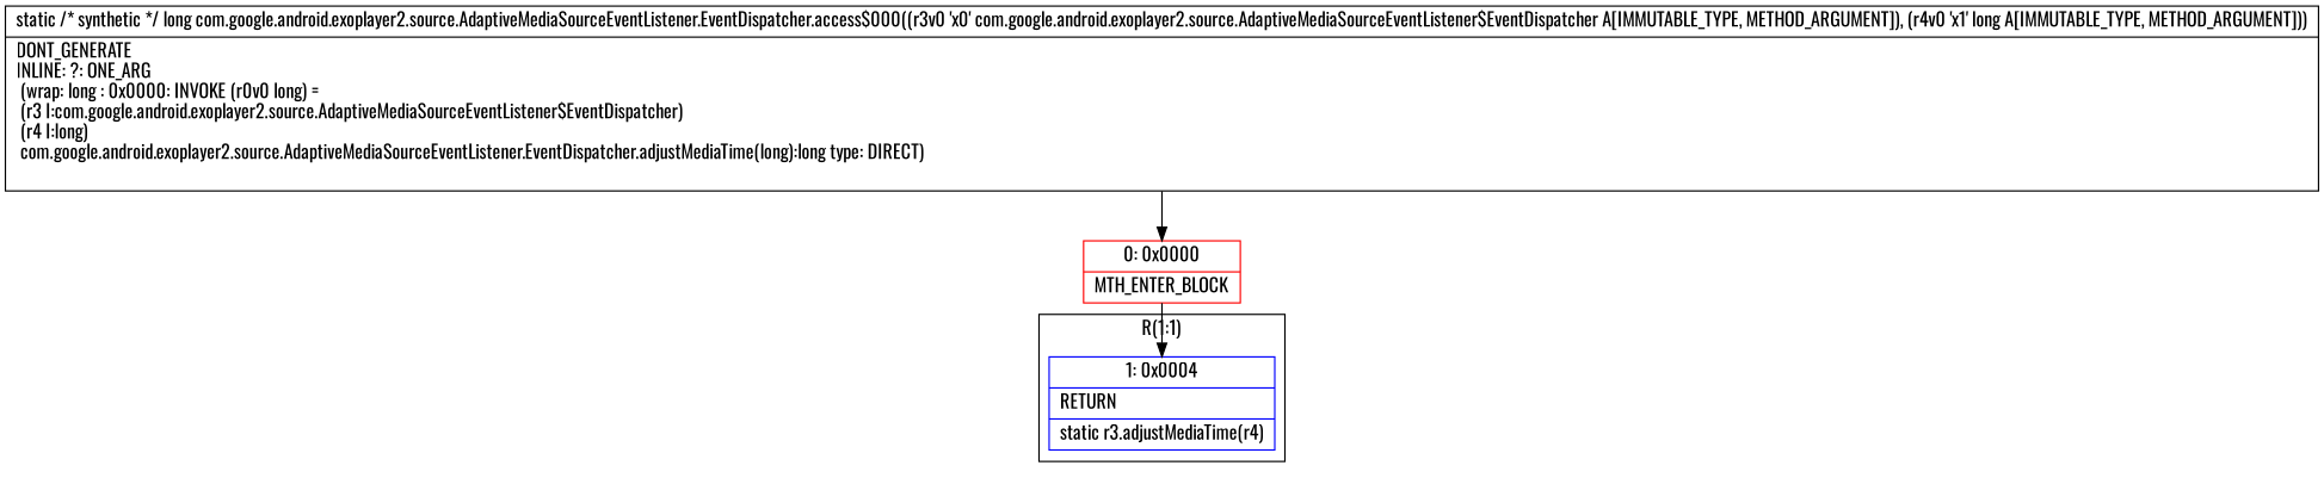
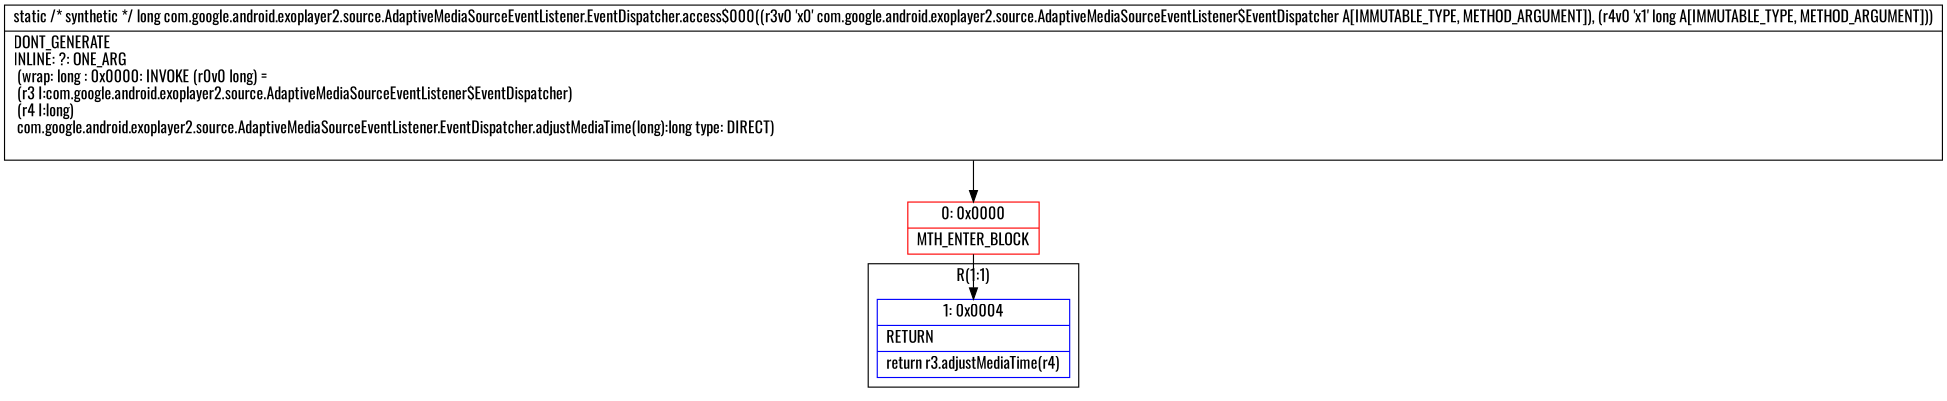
  digraph {
    fontname=Oswald
    node [shape=record fontname=Oswald]
    edge [fontname=Oswald]
-   n1 [color=blue label="{1\:\ 0x0004|RETURN\l|static r3.adjustMediaTime(r4)\l}"]
+   n1 [color=blue label="{1\:\ 0x0004|RETURN\l|return r3.adjustMediaTime(r4)\l}"]
    n2 [color=red label="{0\:\ 0x0000|MTH_ENTER_BLOCK\l}"]
    n3 [label="{static \/* synthetic *\/ long com.google.android.exoplayer2.source.AdaptiveMediaSourceEventListener.EventDispatcher.access$000((r3v0 'x0' com.google.android.exoplayer2.source.AdaptiveMediaSourceEventListener$EventDispatcher A[IMMUTABLE_TYPE, METHOD_ARGUMENT]), (r4v0 'x1' long A[IMMUTABLE_TYPE, METHOD_ARGUMENT]))  | DONT_GENERATE\lINLINE: ?: ONE_ARG  \l  (wrap: long : 0x0000: INVOKE  (r0v0 long) = \l  (r3 I:com.google.android.exoplayer2.source.AdaptiveMediaSourceEventListener$EventDispatcher)\l  (r4 I:long)\l com.google.android.exoplayer2.source.AdaptiveMediaSourceEventListener.EventDispatcher.adjustMediaTime(long):long type: DIRECT)\l\l}"]
    subgraph cluster_1 {
      label="R(1:1)"
      n1
    }
    n2 -> n1
    n3 -> n2
  }
